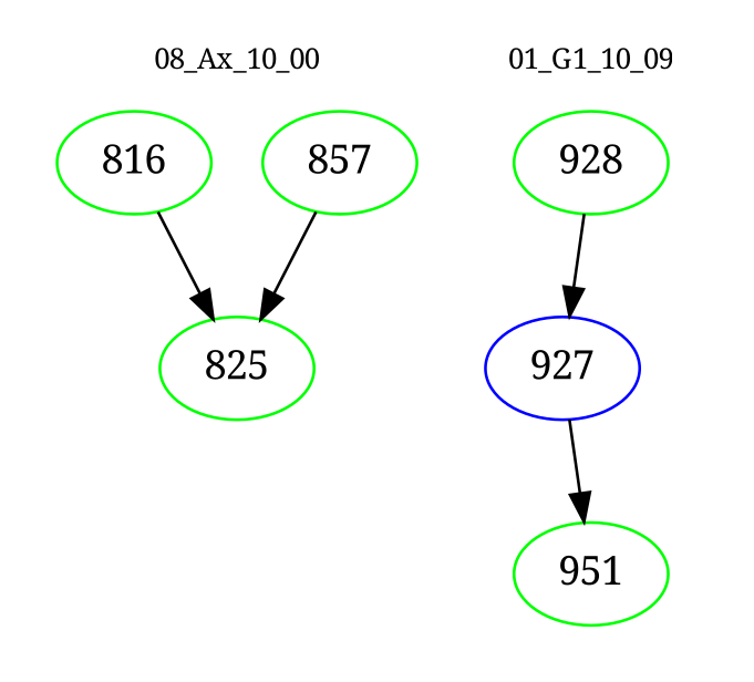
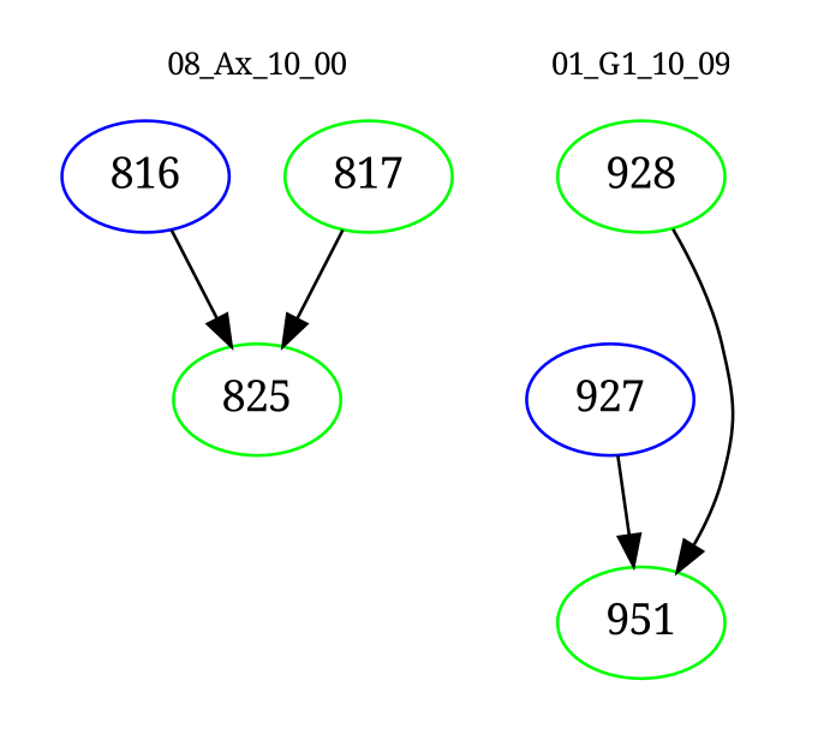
  digraph {
    fontname="Noto Serif"
    node [color=green fontname="Noto Serif"]
    edge [color=black fontname="Noto Serif"]
-   n1 [label=857]
-   n2 [label=816]
+   n1 [label=817]
+   n2 [color=blue label=816]
    n3 [label=825]
    n4 [label=928]
    n5 [color=blue label=927]
    n6 [label=951]
    subgraph cluster_1 {
      color=white
      fontsize=10
      label="08_Ax_10_00"
      n1
      n2
      n3
    }
    subgraph cluster_2 {
      color=white
      fontsize=10
      label="01_G1_10_09"
      n4
      n5
      n6
    }
    n1 -> n3
    n2 -> n3
-   n4 -> n5
+   n4 -> n6
    n5 -> n6
  }
